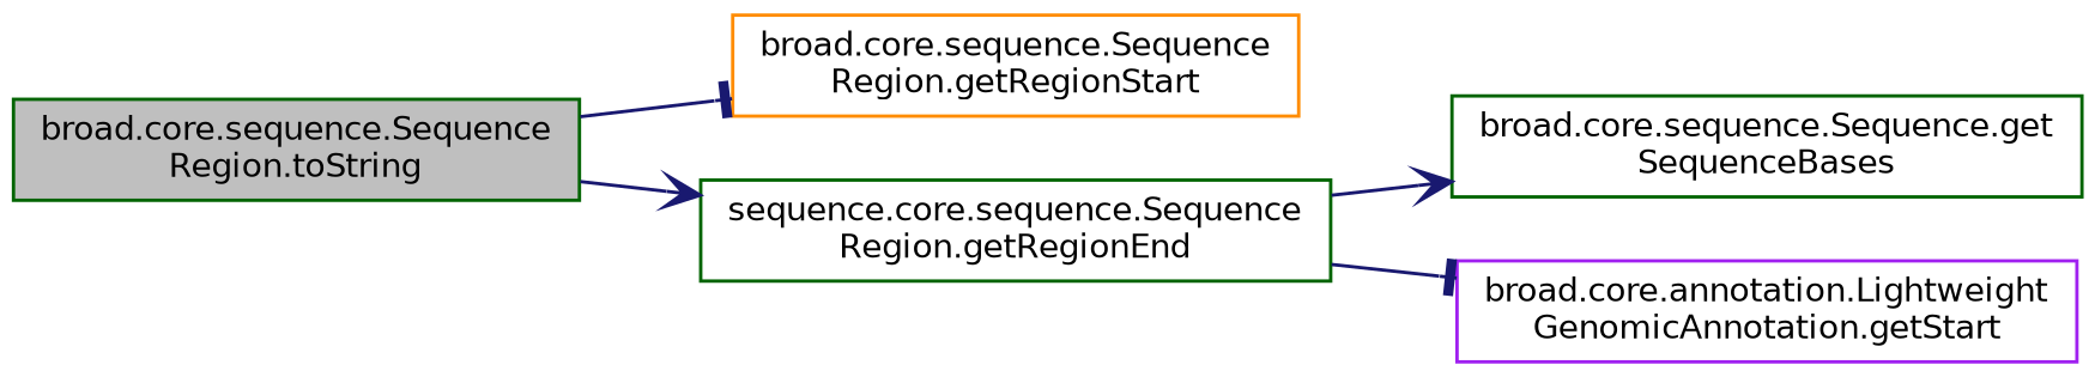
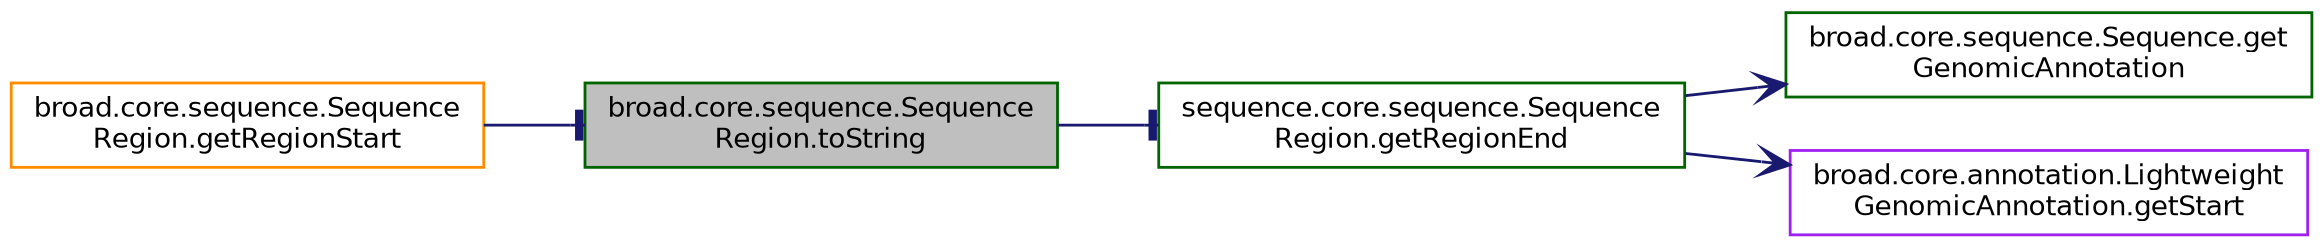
  digraph {
    rankdir=LR
    node [color=darkgreen fillcolor=white fontname=Helvetica fontsize=10 shape=record style=filled]
    edge [arrowhead=tee color=midnightblue fontname=Helvetica fontsize=10 labelfontname=Helvetica labelfontsize=10 style=solid]
    n1 [fillcolor=grey75 fontcolor=black height=0.2 label="broad.core.sequence.Sequence\lRegion.toString" width=0.4]
    n2 [color=darkorange height=0.2 label="broad.core.sequence.Sequence\lRegion.getRegionStart" width=0.4]
    n3 [height=0.2 label="sequence.core.sequence.Sequence\lRegion.getRegionEnd" width=0.4]
-   n4 [height=0.2 label="broad.core.sequence.Sequence.get\lSequenceBases" width=0.4]
+   n4 [height=0.2 label="broad.core.sequence.Sequence.get\lGenomicAnnotation" width=0.4]
    n5 [color=purple height=0.2 label="broad.core.annotation.Lightweight\lGenomicAnnotation.getStart" width=0.4]
-   n1 -> n2
-   n1 -> n3 [arrowhead=vee]
+   n2 -> n1
+   n1 -> n3
    n3 -> n4 [arrowhead=vee]
-   n3 -> n5
+   n3 -> n5 [arrowhead=vee]
  }
